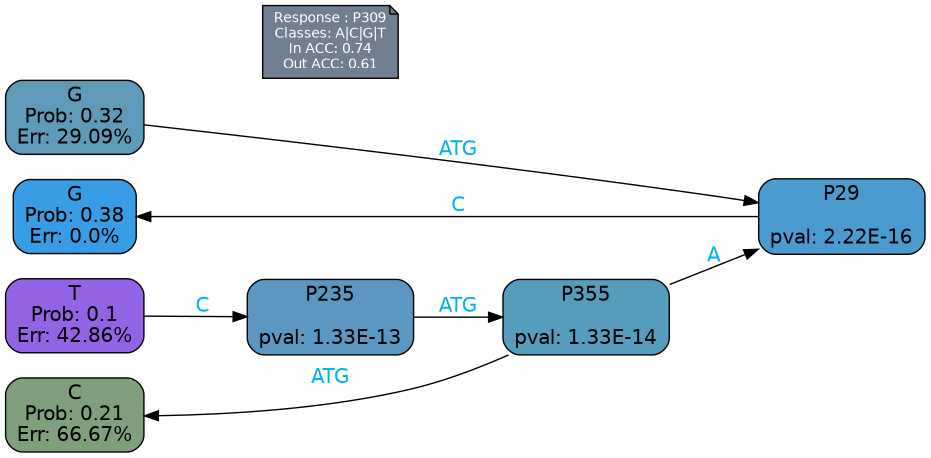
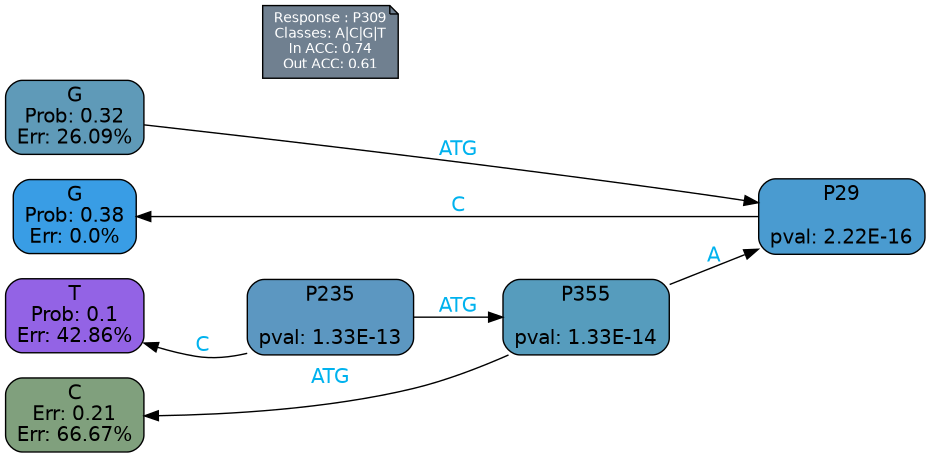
  digraph {
    rankdir=LR
    ranksep=equally
    splines=polylines
    node [color=black fontname=helvetica shape=box style="filled, rounded"]
    edge [fontcolor=deepskyblue2 fontname=helvetica]
-   n1 [fillcolor="#5f9ab8" label="G\nProb: 0.32\nErr: 29.09%"]
+   n1 [fillcolor="#5f9ab8" label="G\nProb: 0.32\nErr: 26.09%"]
    n2 [fillcolor="#399de5" label="G\nProb: 0.38\nErr: 0.0%"]
-   n3 [fillcolor="#80a07d" label="C\nProb: 0.21\nErr: 66.67%"]
+   n3 [fillcolor="#80a07d" label="C\nErr: 0.21\nErr: 66.67%"]
    n4 [fillcolor="#9363e5" label="T\nProb: 0.1\nErr: 42.86%"]
    n5 [align=left fillcolor=slategray fontcolor=white fontsize=10 label="Response : P309\nClasses: A|C|G|T\nIn ACC: 0.74\nOut ACC: 0.61\n" shape=note style=filled]
    n6 [fillcolor="#5c97c1" label="P235\n\npval: 1.33E-13"]
    n7 [fillcolor="#4a9bd0" label="P29\n\npval: 2.22E-16"]
    n8 [fillcolor="#569cbd" label="P355\n\npval: 1.33E-14"]
    subgraph sub_1 {
      rank=same
      n1
      n2
      n3
      n4
    }
    subgraph sub_2 {
      rank=same
      n5
      n6
    }
    n1 -> n7 [label=ATG]
-   n4 -> n6 [label=C]
+   n6 -> n4 [label=C]
    n6 -> n8 [label=ATG]
    n7 -> n2 [label=C]
    n8 -> n3 [label=ATG]
    n8 -> n7 [label=A]
  }
